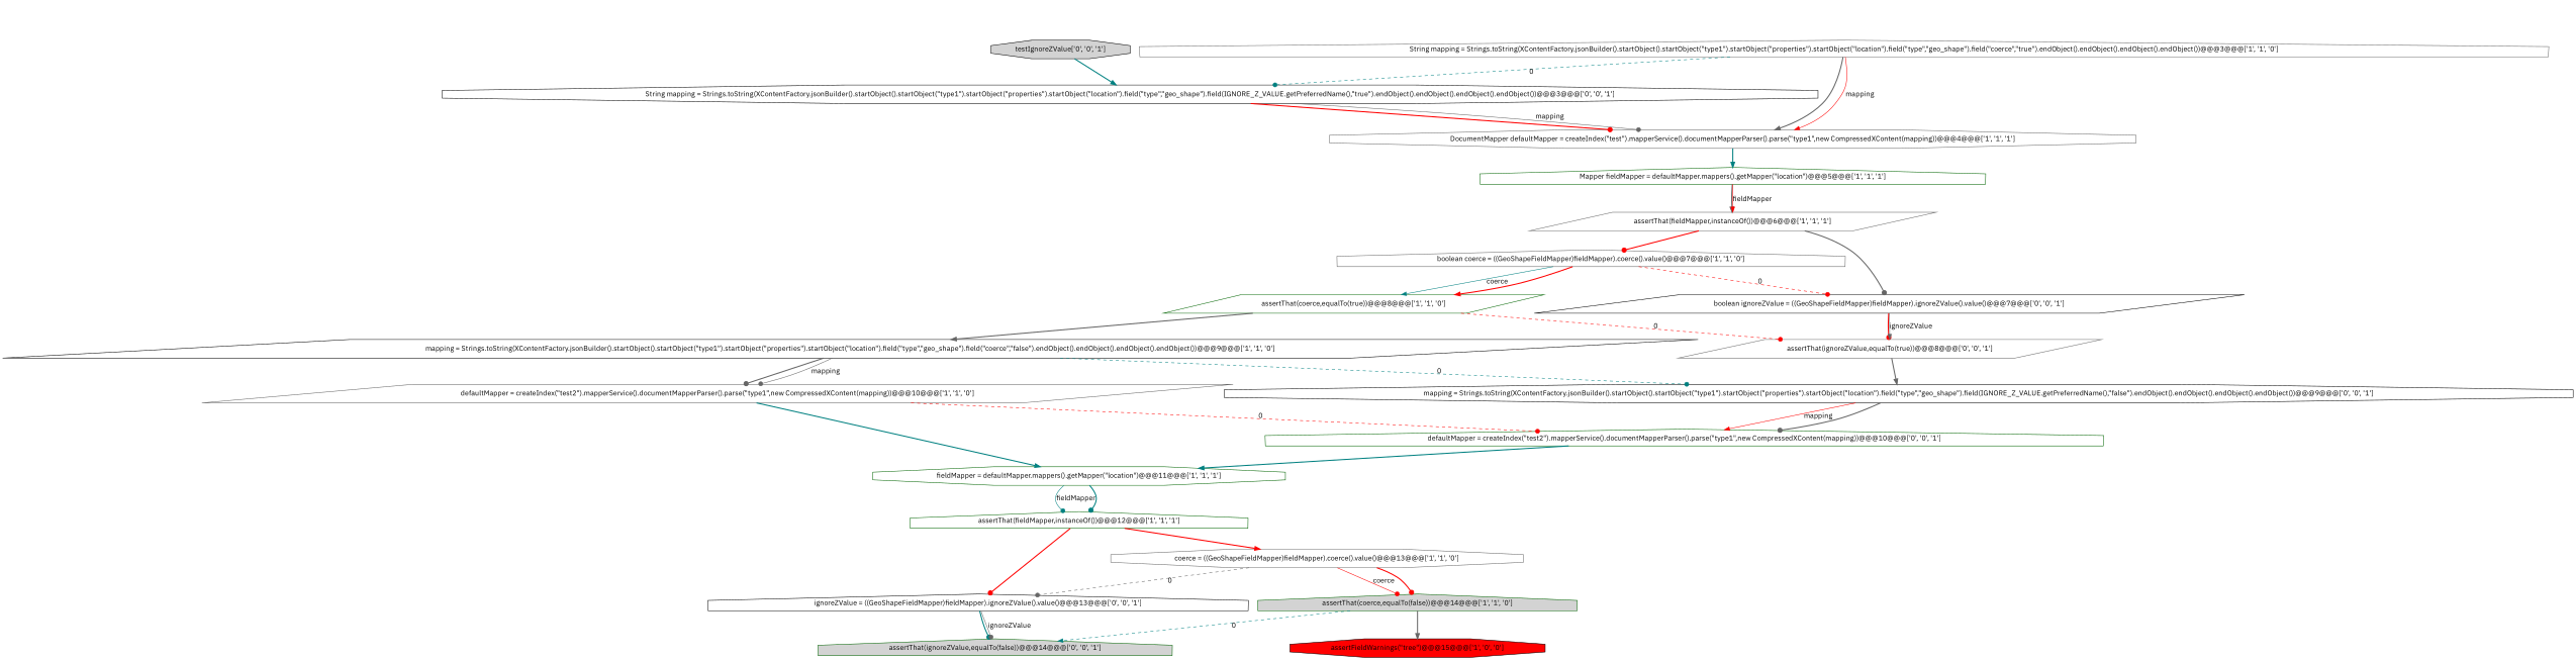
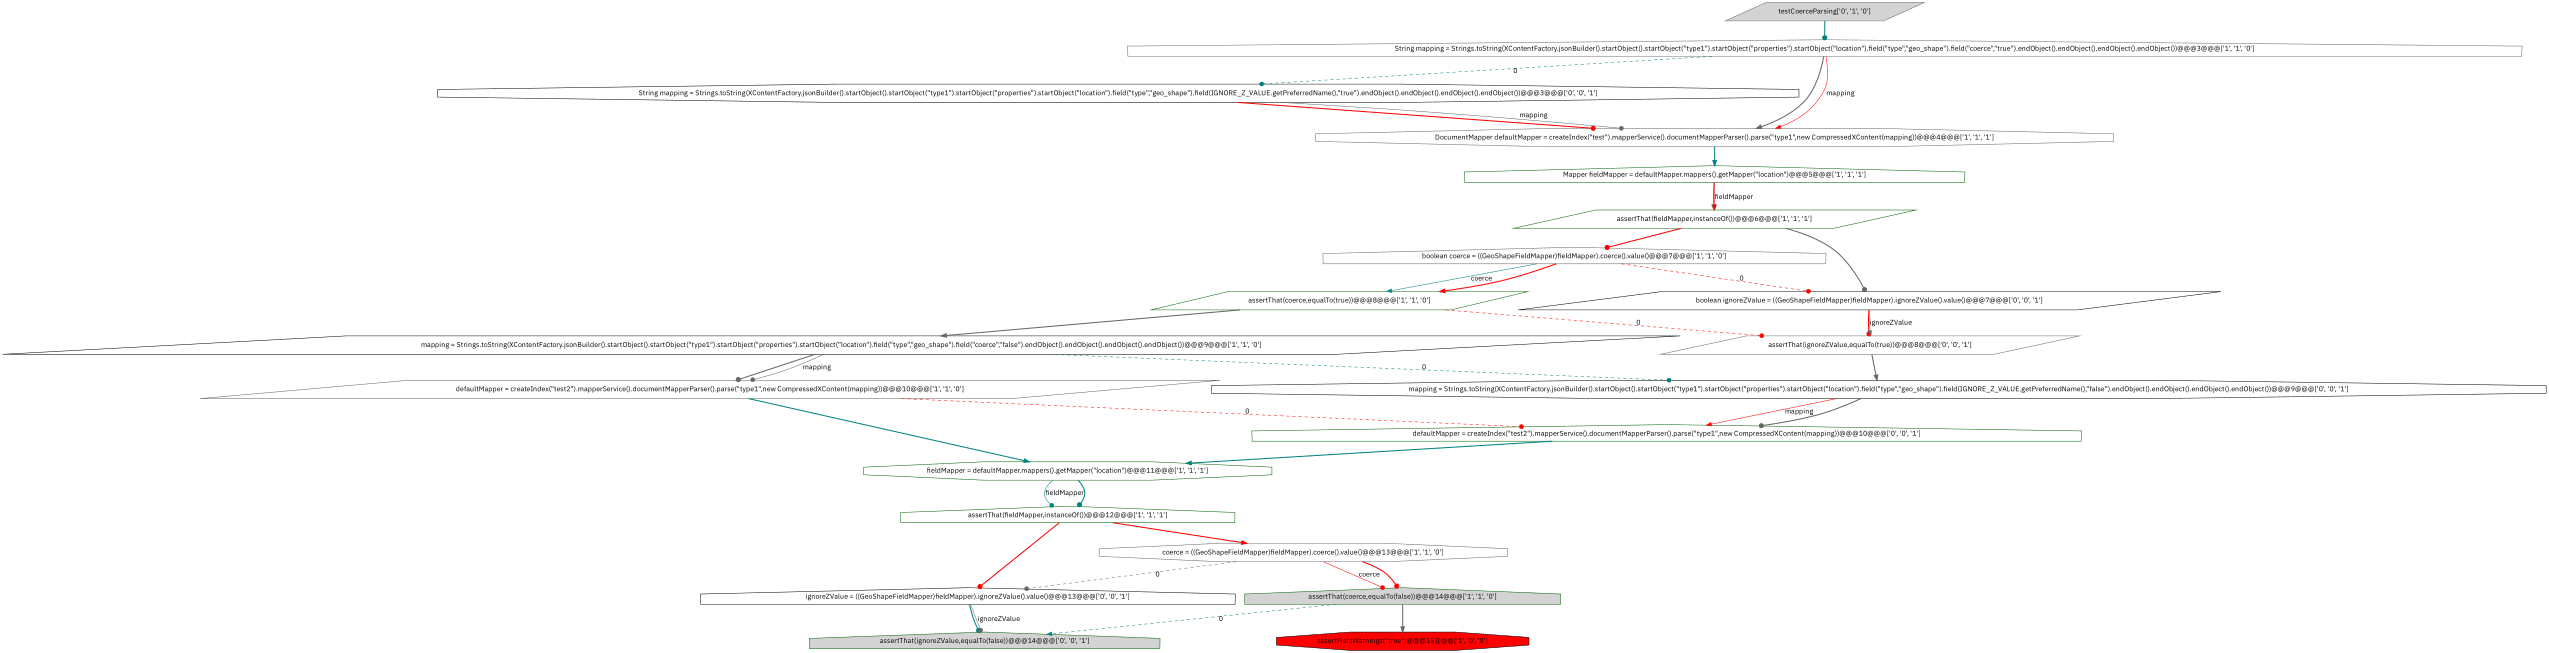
  digraph {
    fontname="IBM Plex Sans"
    node [color=gray40 fillcolor=white fontname="IBM Plex Sans" shape=house style=filled]
    edge [arrowhead=dot color=red fontname="IBM Plex Sans" style=bold]
    n1 [color=darkgreen label="Mapper fieldMapper = defaultMapper.mappers().getMapper(\"location\")@@@5@@@['1', '1', '1']"]
-   n2 [label="assertThat(fieldMapper,instanceOf())@@@6@@@['1', '1', '1']" shape=parallelogram]
+   n2 [color=darkgreen label="assertThat(fieldMapper,instanceOf())@@@6@@@['1', '1', '1']" shape=parallelogram]
    n3 [color=black label="boolean ignoreZValue = ((GeoShapeFieldMapper)fieldMapper).ignoreZValue().value()@@@7@@@['0', '0', '1']" shape=parallelogram]
    n4 [label="boolean coerce = ((GeoShapeFieldMapper)fieldMapper).coerce().value()@@@7@@@['1', '1', '0']"]
    n5 [label="assertThat(ignoreZValue,equalTo(true))@@@8@@@['0', '0', '1']" shape=parallelogram]
    n6 [color=darkgreen label="assertThat(coerce,equalTo(true))@@@8@@@['1', '1', '0']" shape=parallelogram]
    n7 [color=black label="mapping = Strings.toString(XContentFactory.jsonBuilder().startObject().startObject(\"type1\").startObject(\"properties\").startObject(\"location\").field(\"type\",\"geo_shape\").field(\"coerce\",\"false\").endObject().endObject().endObject().endObject())@@@9@@@['1', '1', '0']" shape=parallelogram]
    n8 [color=black label="mapping = Strings.toString(XContentFactory.jsonBuilder().startObject().startObject(\"type1\").startObject(\"properties\").startObject(\"location\").field(\"type\",\"geo_shape\").field(IGNORE_Z_VALUE.getPreferredName(),\"false\").endObject().endObject().endObject().endObject())@@@9@@@['0', '0', '1']" shape=octagon]
    n9 [label="defaultMapper = createIndex(\"test2\").mapperService().documentMapperParser().parse(\"type1\",new CompressedXContent(mapping))@@@10@@@['1', '1', '0']" shape=parallelogram]
-   n10 [color=black fillcolor=lightgray label="testIgnoreZValue['0', '0', '1']" shape=octagon]
    n11 [color=black label="String mapping = Strings.toString(XContentFactory.jsonBuilder().startObject().startObject(\"type1\").startObject(\"properties\").startObject(\"location\").field(\"type\",\"geo_shape\").field(IGNORE_Z_VALUE.getPreferredName(),\"true\").endObject().endObject().endObject().endObject())@@@3@@@['0', '0', '1']" shape=octagon]
    n12 [label="DocumentMapper defaultMapper = createIndex(\"test\").mapperService().documentMapperParser().parse(\"type1\",new CompressedXContent(mapping))@@@4@@@['1', '1', '1']" shape=octagon]
    n13 [color=darkgreen label="defaultMapper = createIndex(\"test2\").mapperService().documentMapperParser().parse(\"type1\",new CompressedXContent(mapping))@@@10@@@['0', '0', '1']"]
    n14 [color=darkgreen label="fieldMapper = defaultMapper.mappers().getMapper(\"location\")@@@11@@@['1', '1', '1']" shape=octagon]
    n15 [color=darkgreen label="assertThat(fieldMapper,instanceOf())@@@12@@@['1', '1', '1']"]
    n16 [label="coerce = ((GeoShapeFieldMapper)fieldMapper).coerce().value()@@@13@@@['1', '1', '0']" shape=octagon]
    n17 [color=black label="ignoreZValue = ((GeoShapeFieldMapper)fieldMapper).ignoreZValue().value()@@@13@@@['0', '0', '1']"]
    n18 [color=black fillcolor=red label="assertFieldWarnings(\"tree\")@@@15@@@['1', '0', '0']" shape=octagon]
    n19 [label="String mapping = Strings.toString(XContentFactory.jsonBuilder().startObject().startObject(\"type1\").startObject(\"properties\").startObject(\"location\").field(\"type\",\"geo_shape\").field(\"coerce\",\"true\").endObject().endObject().endObject().endObject())@@@3@@@['1', '1', '0']"]
    n20 [color=darkgreen fillcolor=lightgray label="assertThat(coerce,equalTo(false))@@@14@@@['1', '1', '0']"]
    n21 [color=darkgreen fillcolor=lightgray label="assertThat(ignoreZValue,equalTo(false))@@@14@@@['0', '0', '1']"]
+   n22 [fillcolor=lightgray label="testCoerceParsing['0', '1', '0']" shape=parallelogram]
    n1 -> n2 [arrowhead=normal color=gray40]
    n1 -> n2 [arrowhead=normal label=fieldMapper style=solid]
    n2 -> n3 [color=gray40]
    n2 -> n4
    n3 -> n5
    n3 -> n5 [arrowhead=normal color=gray40 label=ignoreZValue style=solid]
    n4 -> n3 [label=0 style=dashed]
    n4 -> n6 [arrowhead=normal color=teal label=coerce style=solid]
    n4 -> n6 [arrowhead=normal]
    n5 -> n8 [arrowhead=normal color=gray40]
    n6 -> n5 [label=0 style=dashed]
    n6 -> n7 [arrowhead=normal color=gray40]
    n7 -> n8 [color=teal label=0 style=dashed]
    n7 -> n9 [color=gray40]
    n7 -> n9 [color=gray40 label=mapping style=solid]
    n8 -> n13 [arrowhead=normal label=mapping style=solid]
    n8 -> n13 [color=gray40]
    n9 -> n13 [label=0 style=dashed]
    n9 -> n14 [arrowhead=normal color=teal]
-   n10 -> n11 [arrowhead=normal color=teal]
    n11 -> n12
    n11 -> n12 [color=gray40 label=mapping style=solid]
    n12 -> n1 [arrowhead=normal color=teal]
    n13 -> n14 [arrowhead=normal color=teal]
    n14 -> n15 [color=teal label=fieldMapper style=solid]
    n14 -> n15 [color=teal]
    n15 -> n16 [arrowhead=normal]
    n15 -> n17
    n16 -> n17 [color=gray40 label=0 style=dashed]
    n16 -> n20 [label=coerce style=solid]
    n16 -> n20
    n17 -> n21 [color=teal]
    n17 -> n21 [color=gray40 label=ignoreZValue style=solid]
    n19 -> n11 [color=teal label=0 style=dashed]
    n19 -> n12 [arrowhead=normal color=gray40]
    n19 -> n12 [arrowhead=normal label=mapping style=solid]
    n20 -> n18 [arrowhead=normal color=gray40]
    n20 -> n21 [arrowhead=normal color=teal label=0 style=dashed]
+   n22 -> n19 [color=teal]
  }
